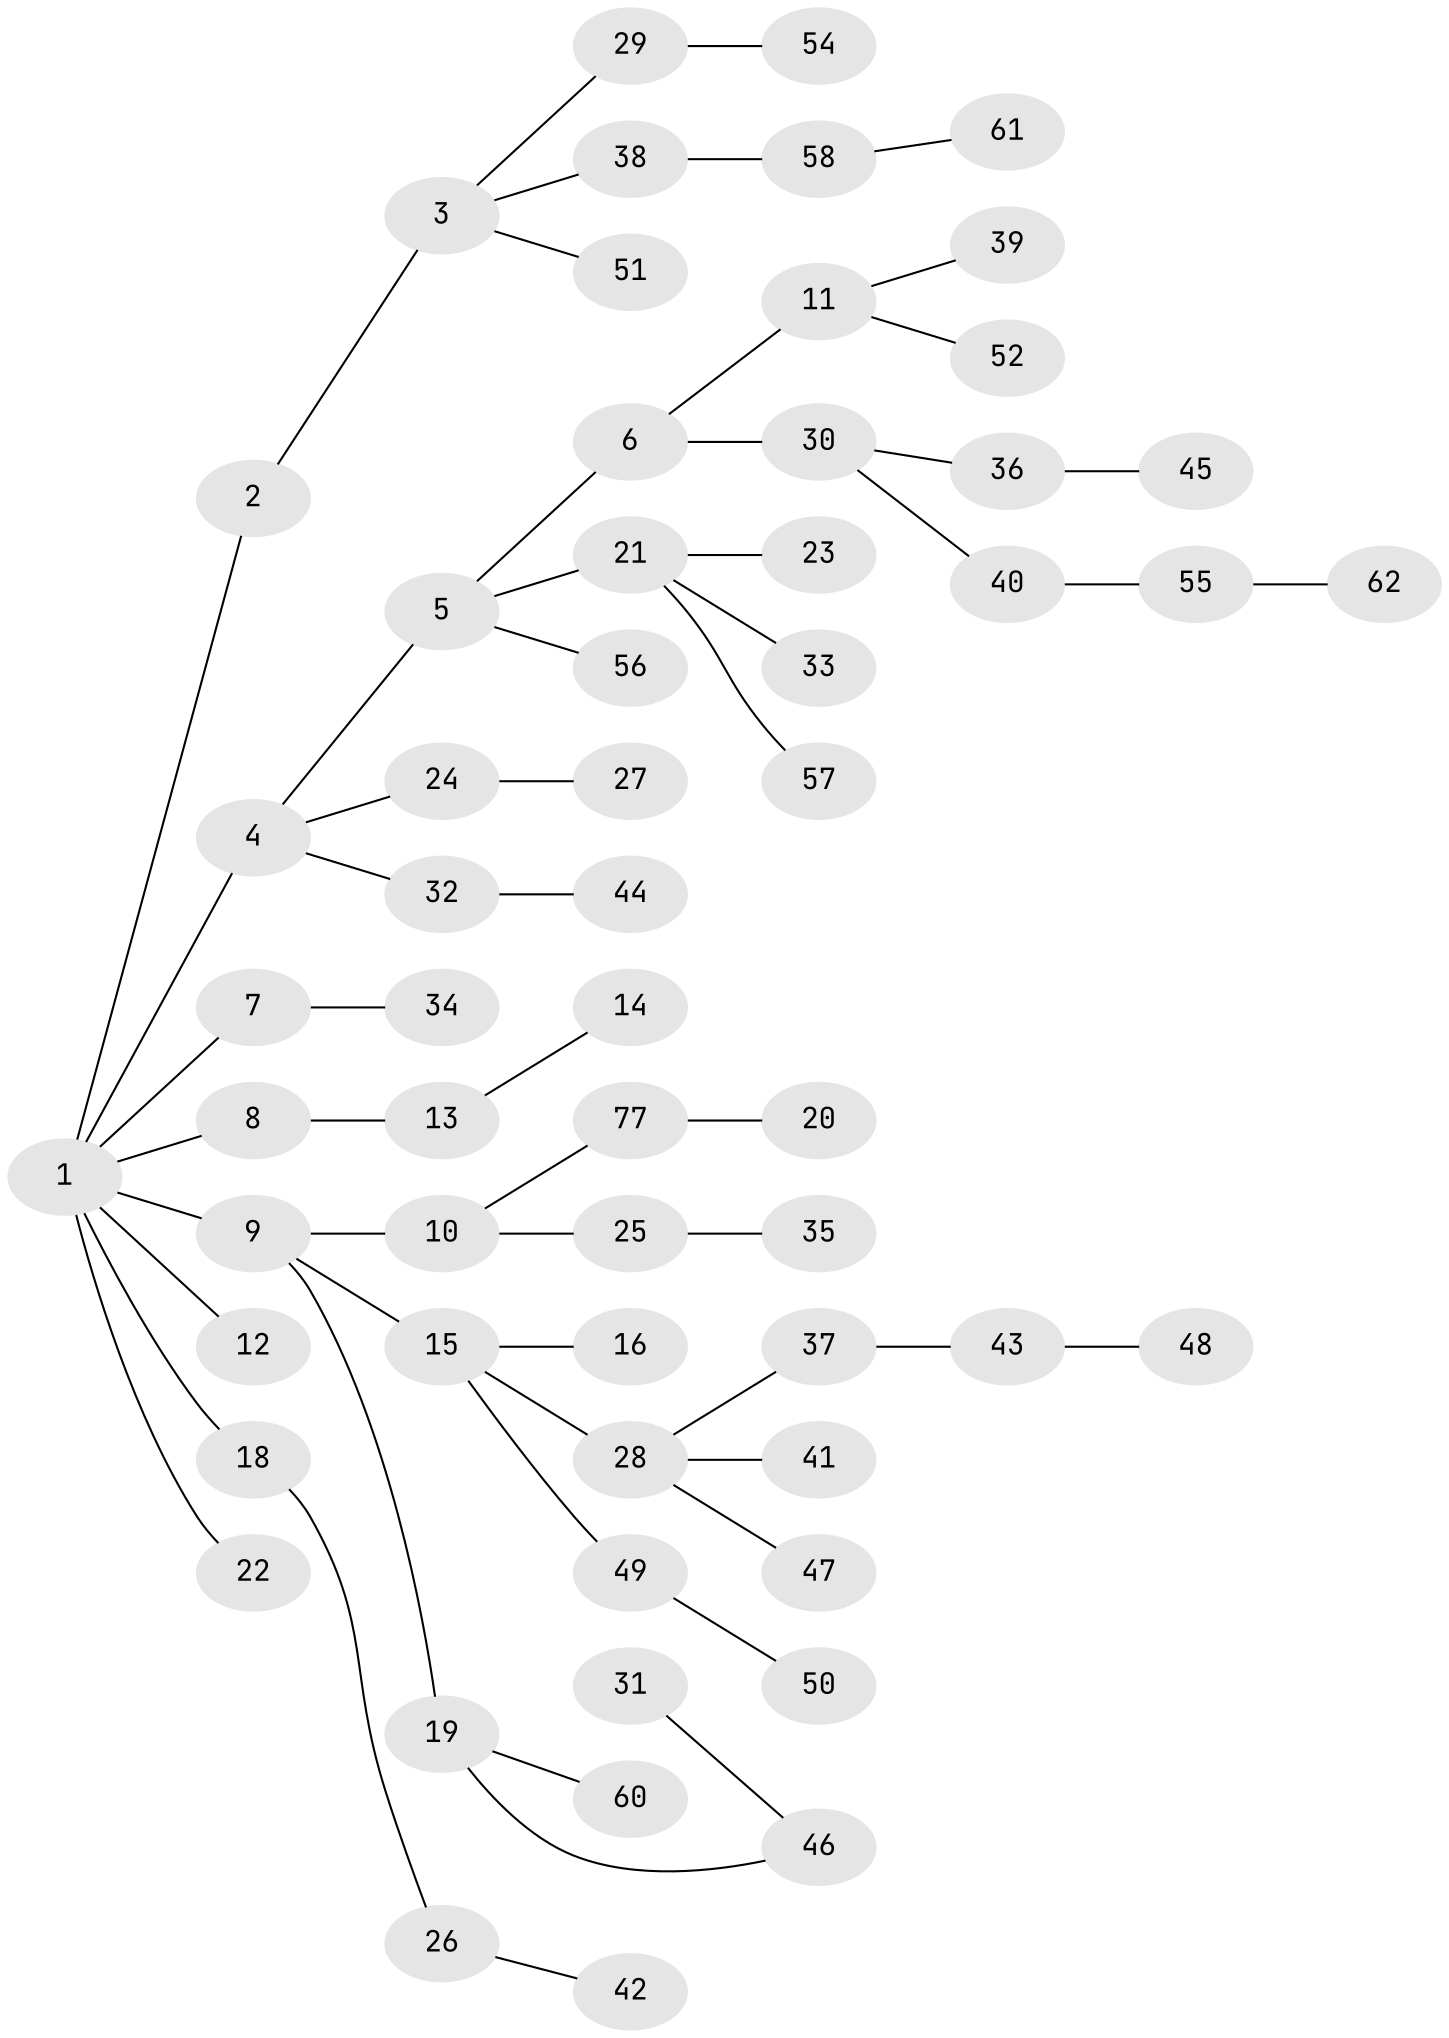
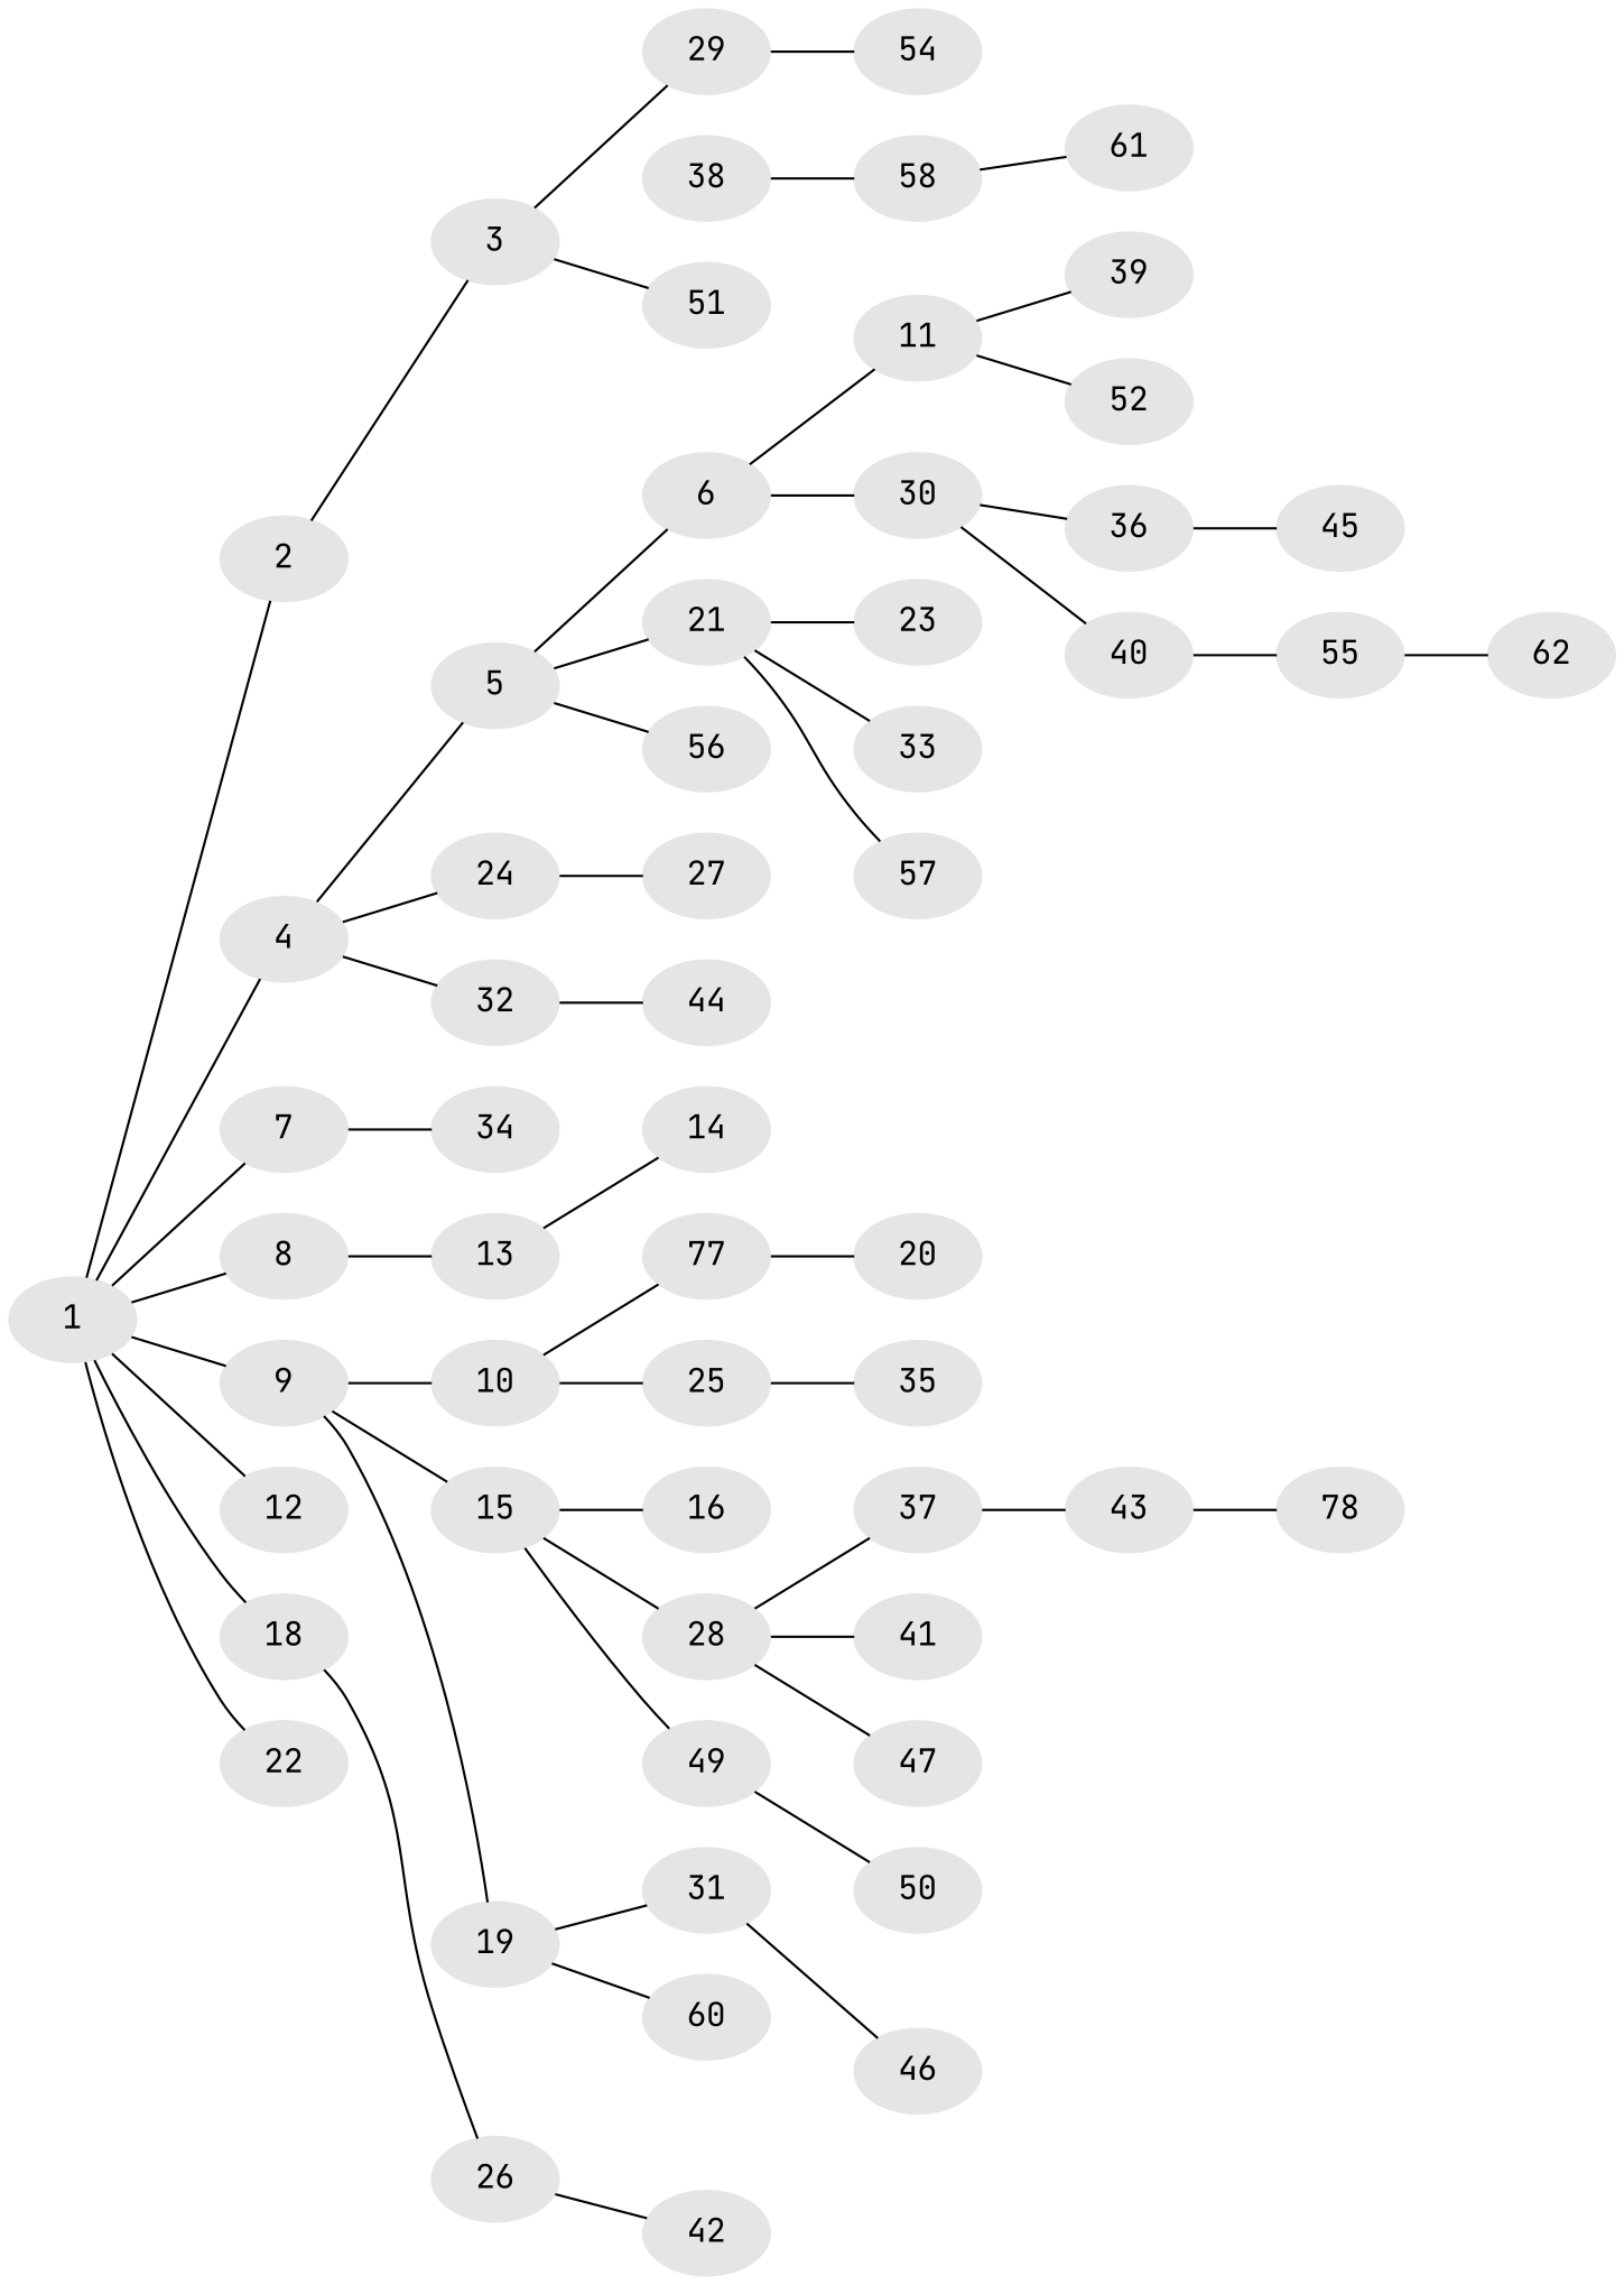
  graph {
    fontname="JetBrains Mono"
    rankdir=LR
    node [color=gray90 fontname="JetBrains Mono" style=filled]
    edge [fontname="JetBrains Mono" weight=1.0]
    1
    2
    4
    7
    8
    9
    12
    18
    22
    3
    5
    24
    32
    34
    13
    10
    15
    19
    26
    29
    38
    51
    54
    58
    6
    21
    56
    27
    44
    11
    30
    23
    33
    57
    39
    52
    36
    40
    14
    n40 [label=77]
    25
    16
    28
    49
    31
    60
    20
    35
    37
    41
    47
    50
    42
    46
    43
    45
    55
-   48
+   48 [label=78]
    61
    62
    1 -- 2
    1 -- 4
    1 -- 7
    1 -- 8
    1 -- 9
    1 -- 12
    1 -- 18
    1 -- 22
    2 -- 3
    4 -- 5
    4 -- 24
    4 -- 32
    7 -- 34
    8 -- 13
    9 -- 10
    9 -- 15
    9 -- 19
    18 -- 26
    3 -- 29
-   3 -- 38
    3 -- 51
    5 -- 6
    5 -- 21
    5 -- 56
    24 -- 27
    32 -- 44
    13 -- 14
    10 -- n40
    10 -- 25
    15 -- 16 [weight=2.0]
    15 -- 28
    15 -- 49
-   19 -- 46
+   19 -- 31
    19 -- 60
    26 -- 42
    29 -- 54
    38 -- 58
    58 -- 61
    6 -- 11
    6 -- 30
    21 -- 23
    21 -- 33
    21 -- 57
    11 -- 39 [weight=2.0]
    11 -- 52
    30 -- 36
    30 -- 40
    36 -- 45
    40 -- 55
    n40 -- 20
    25 -- 35
    28 -- 37
    28 -- 41
    28 -- 47 [weight=2.0]
    49 -- 50
    31 -- 46
    37 -- 43
    43 -- 48
    55 -- 62
  }
